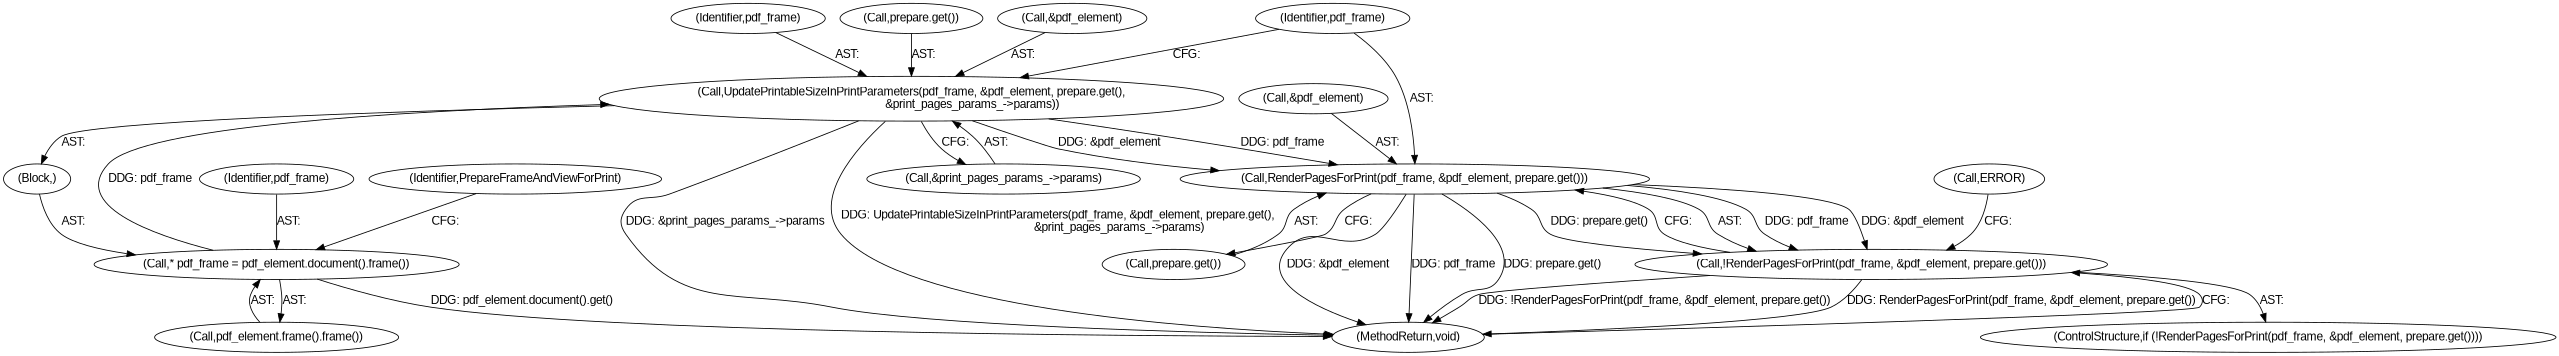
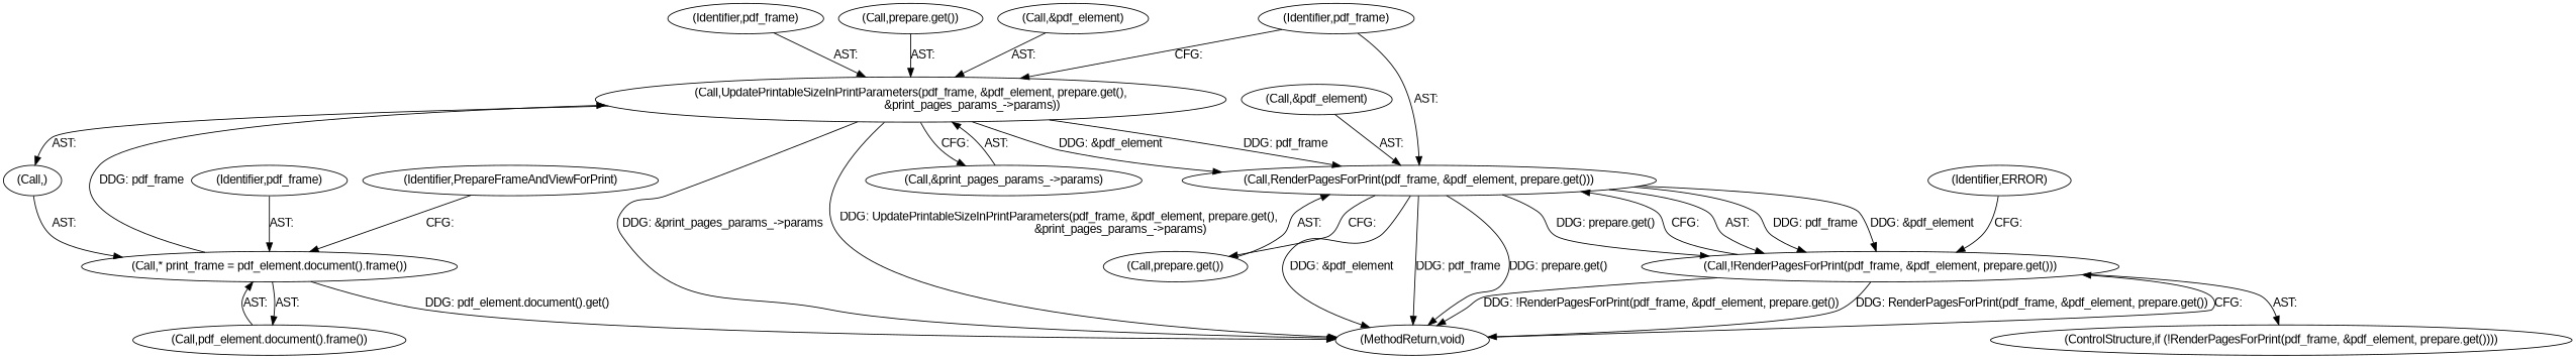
  digraph {
    fontname="Liberation Sans"
    node [fontname="Liberation Sans"]
    edge [fontname="Liberation Sans"]
    n1 [label="(Call,RenderPagesForPrint(pdf_frame, &pdf_element, prepare.get()))"]
    n2 [label="(Call,!RenderPagesForPrint(pdf_frame, &pdf_element, prepare.get()))"]
    n3 [label="(MethodReturn,void)"]
    n4 [label="(Call,prepare.get())"]
    n5 [label="(ControlStructure,if (!RenderPagesForPrint(pdf_frame, &pdf_element, prepare.get())))"]
    n6 [label="(Call,UpdatePrintableSizeInPrintParameters(pdf_frame, &pdf_element, prepare.get(),\n                                       &print_pages_params_->params))"]
    n7 [label="(Call,&print_pages_params_->params)"]
-   n8 [label="(Block,)"]
-   n9 [label="(Call,* pdf_frame = pdf_element.document().frame())"]
-   n10 [label="(Call,pdf_element.frame().frame())"]
+   n8 [label="(Call,)"]
+   n9 [label="(Call,* print_frame = pdf_element.document().frame())"]
+   n10 [label="(Call,pdf_element.document().frame())"]
    n11 [label="(Identifier,pdf_frame)"]
    n12 [label="(Call,&pdf_element)"]
    n13 [label="(Identifier,pdf_frame)"]
    n14 [label="(Call,prepare.get())"]
    n15 [label="(Identifier,PrepareFrameAndViewForPrint)"]
    n16 [label="(Identifier,pdf_frame)"]
-   n17 [label="(Call,ERROR)"]
+   n17 [label="(Identifier,ERROR)"]
    n18 [label="(Call,&pdf_element)"]
    n1 -> n2 [label="AST: "]
    n1 -> n2 [label="DDG: pdf_frame"]
    n1 -> n2 [label="DDG: &pdf_element"]
    n1 -> n2 [label="DDG: prepare.get()"]
    n1 -> n3 [label="DDG: &pdf_element"]
    n1 -> n3 [label="DDG: pdf_frame"]
    n1 -> n3 [label="DDG: prepare.get()"]
    n1 -> n4 [label="CFG: "]
    n2 -> n1 [label="CFG: "]
    n2 -> n3 [label="DDG: !RenderPagesForPrint(pdf_frame, &pdf_element, prepare.get())"]
    n2 -> n3 [label="DDG: RenderPagesForPrint(pdf_frame, &pdf_element, prepare.get())"]
    n2 -> n5 [label="AST: "]
    n3 -> n2 [label="CFG: "]
    n4 -> n1 [label="AST: "]
    n6 -> n1 [label="DDG: pdf_frame"]
    n6 -> n1 [label="DDG: &pdf_element"]
    n6 -> n3 [label="DDG: &print_pages_params_->params"]
    n6 -> n3 [label="DDG: UpdatePrintableSizeInPrintParameters(pdf_frame, &pdf_element, prepare.get(),\n                                       &print_pages_params_->params)"]
    n6 -> n7 [label="CFG: "]
    n6 -> n8 [label="AST: "]
    n7 -> n6 [label="AST: "]
    n8 -> n9 [label="AST: "]
    n9 -> n3 [label="DDG: pdf_element.document().get()"]
    n9 -> n6 [label="DDG: pdf_frame"]
    n9 -> n10 [label="AST: "]
    n10 -> n9 [label="AST: "]
    n11 -> n1 [label="AST: "]
    n11 -> n6 [label="CFG: "]
    n12 -> n1 [label="AST: "]
    n13 -> n6 [label="AST: "]
    n14 -> n6 [label="AST: "]
    n15 -> n9 [label="CFG: "]
    n16 -> n9 [label="AST: "]
    n17 -> n2 [label="CFG: "]
    n18 -> n6 [label="AST: "]
  }
